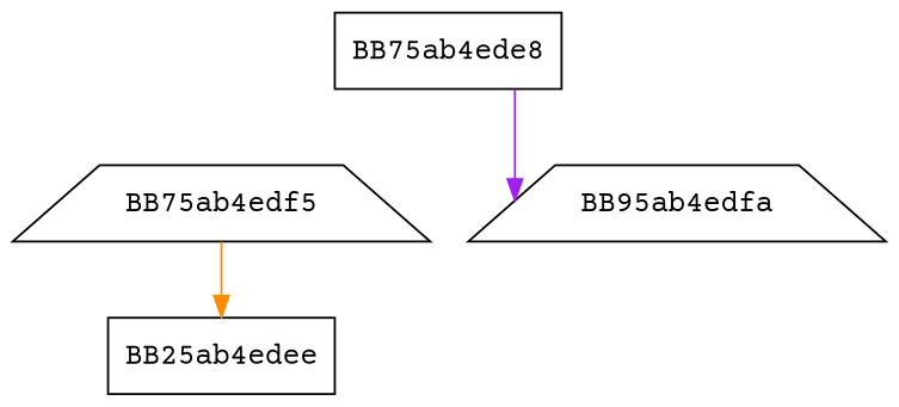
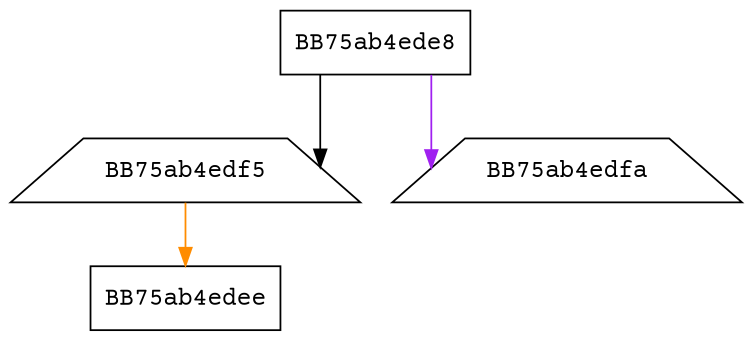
  digraph {
    fontname="Courier Prime"
    splines=ortho
    node [fontname="Courier Prime" shape=trapezium]
    edge [fontname="Courier Prime"]
    BB75ab4edf5
    BB75ab4ede8 [shape=box]
-   BB75ab4edfa [label=BB95ab4edfa]
-   BB75ab4edee [shape=box label=BB25ab4edee]
+   BB75ab4edfa
+   BB75ab4edee [shape=box]
    BB75ab4edf5 -> BB75ab4edee [color=darkorange]
+   BB75ab4ede8 -> BB75ab4edf5 [color=black]
    BB75ab4ede8 -> BB75ab4edfa [color=purple]
  }
